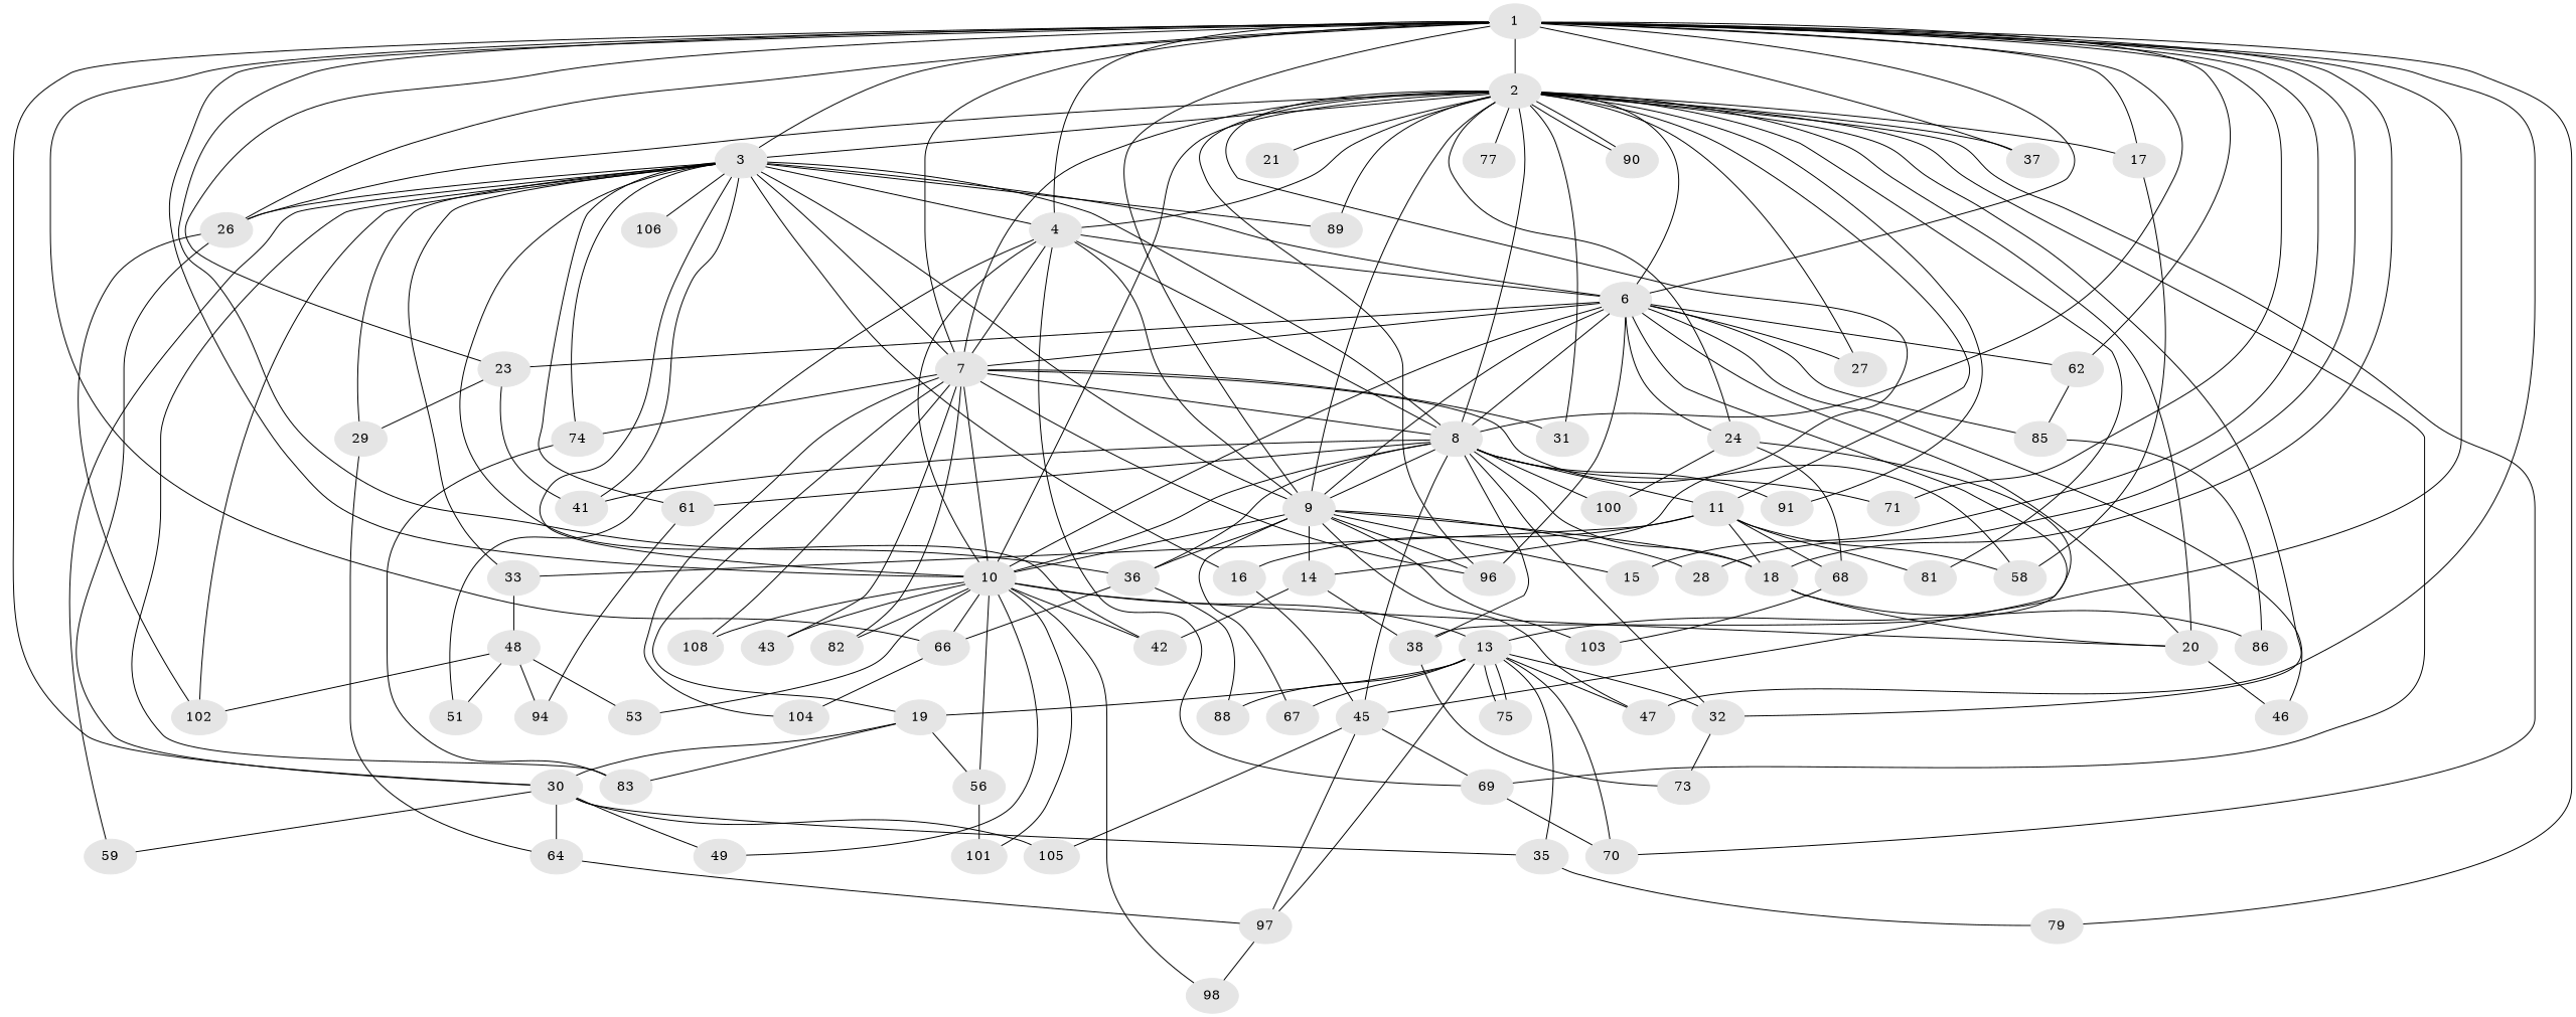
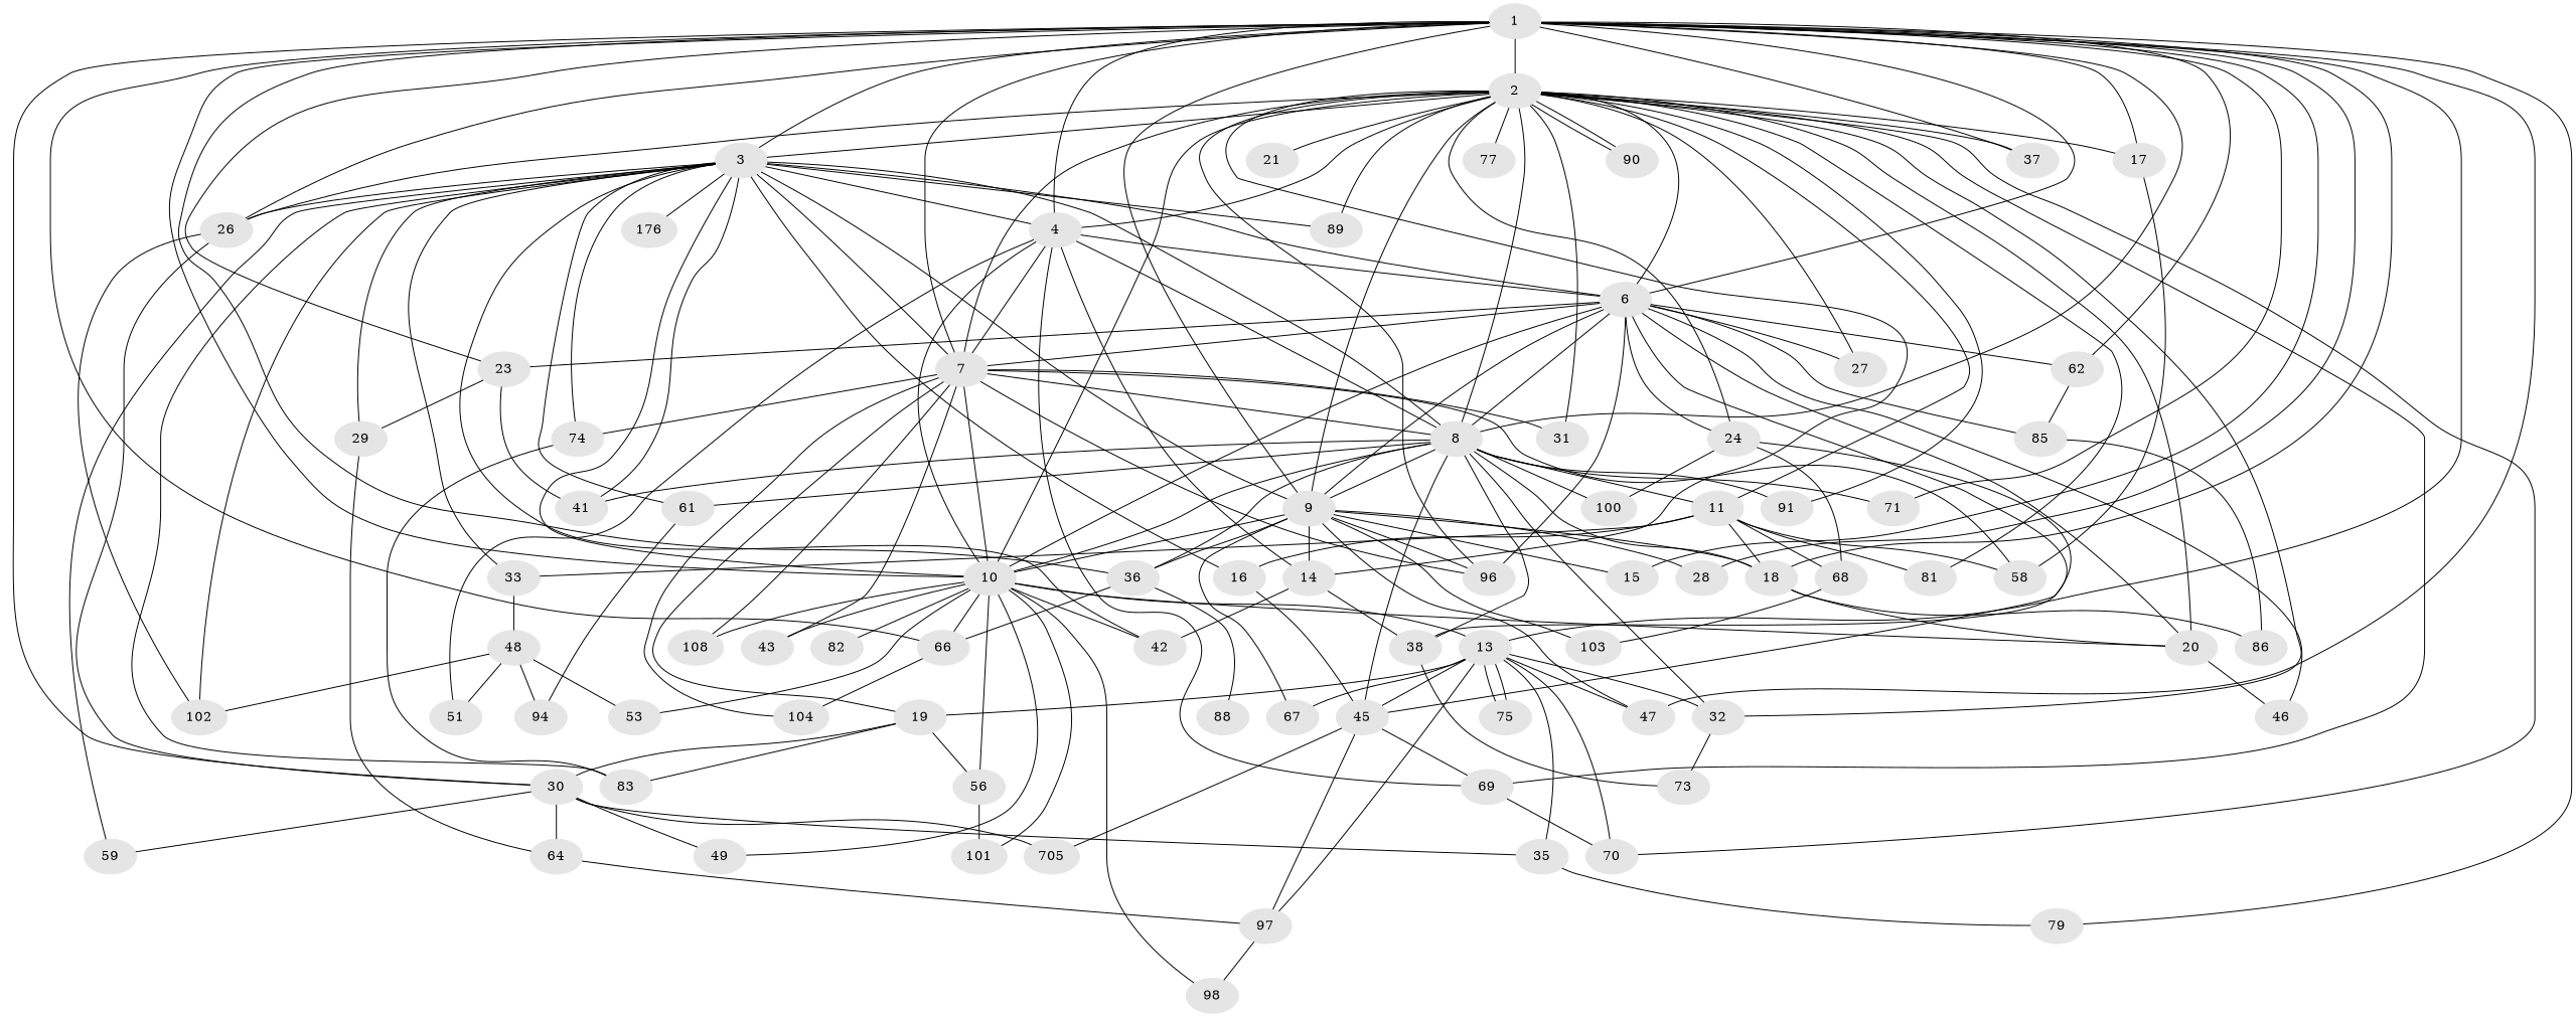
  graph {
    node [color=gray90 style=filled]
    1 [super="+12"]
    2 [super="+5"]
    3 [super="+25"]
    4
    6 [super="+34"]
    7 [super="+54"]
    8 [super="+95"]
    9 [super="+52"]
    10 [super="+72"]
    13 [super="+93"]
    15
    17 [super="+22"]
    18 [super="+80"]
    23
    26 [super="+63"]
    28
    30 [super="+87"]
    36 [super="+84"]
    37
    47 [super="+60"]
    62
    66 [super="+111"]
    71
    79
    11 [super="+40"]
    14
    20 [super="+92"]
    21
    24 [super="+57"]
    27
    31
    32 [super="+39"]
    69 [super="+76"]
    70
    77
    81
    89
    90
    91
    96 [super="+109"]
    16
    29
    33
    41 [super="+50"]
    42 [super="+65"]
    59
    61
    74 [super="+107"]
    83
    102
-   106
+   106 [label=176]
    51
    38 [super="+44"]
    46
    85
    19 [super="+55"]
    43
    58 [super="+78"]
    82
    104
    108
    45
    100
    67
    103
    49
    53
    56
    98
    101
    35
    75
    88
    97 [super="+99"]
    86
    64
-   105
+   105 [label=705]
    68
    73
    48 [super="+110"]
    94
    1 -- 2 [weight=2]
    1 -- 3
    1 -- 4 [weight=2]
    1 -- 6 [weight=2]
    1 -- 7
    1 -- 8
    1 -- 9 [weight=2]
    1 -- 10
    1 -- 13
    1 -- 15
    1 -- 17
    1 -- 18
    1 -- 23
    1 -- 26
    1 -- 28
    1 -- 30
    1 -- 36
    1 -- 37
    1 -- 47
    1 -- 62
    1 -- 66
    1 -- 71
    1 -- 79
    2 -- 3 [weight=2]
    2 -- 4 [weight=2]
    2 -- 6 [weight=2]
    2 -- 7 [weight=2]
    2 -- 8 [weight=2]
    2 -- 9 [weight=2]
    2 -- 10 [weight=2]
    2 -- 17
    2 -- 26
    2 -- 37
    2 -- 11
    2 -- 14
    2 -- 20
    2 -- 21 [weight=2]
    2 -- 24
    2 -- 27
    2 -- 31
    2 -- 32
    2 -- 69
    2 -- 70
    2 -- 77
    2 -- 81
    2 -- 89
    2 -- 90
    2 -- 90
    2 -- 91
    2 -- 96
    3 -- 4
    3 -- 6
    3 -- 7
    3 -- 8
    3 -- 9 [weight=2]
    3 -- 10
    3 -- 26
    3 -- 89
    3 -- 16
    3 -- 29
    3 -- 33
    3 -- 41
    3 -- 42
    3 -- 59
    3 -- 61
    3 -- 74
    3 -- 83
    3 -- 102
    3 -- 106
    4 -- 6
    4 -- 7
    4 -- 8
-   4 -- 9
+   4 -- 14
    4 -- 10
    4 -- 69
    4 -- 51
    6 -- 7 [weight=2]
    6 -- 8
    6 -- 9
    6 -- 10
    6 -- 23
    6 -- 62
    6 -- 20
    6 -- 24
    6 -- 27
    6 -- 96
    6 -- 38
    6 -- 46
    6 -- 85
    7 -- 8
    7 -- 10
    7 -- 31
    7 -- 96
    7 -- 74
    7 -- 19
    7 -- 43
    7 -- 58
-   7 -- 82
    7 -- 104
    7 -- 108
    8 -- 9
    8 -- 10
    8 -- 18
    8 -- 36
    8 -- 71
    8 -- 11
    8 -- 32
    8 -- 91
    8 -- 41
    8 -- 61
    8 -- 38
    8 -- 45
    8 -- 100
    9 -- 10
    9 -- 15
    9 -- 18
    9 -- 28
    9 -- 36
    9 -- 47
    9 -- 14
    9 -- 96
    9 -- 67
    9 -- 103
    10 -- 13
    10 -- 66
    10 -- 20
    10 -- 42
    10 -- 43
    10 -- 82
    10 -- 108
    10 -- 49
    10 -- 53
    10 -- 56
    10 -- 98
    10 -- 101
    13 -- 47
    13 -- 32
    13 -- 70
    13 -- 19 [weight=2]
    13 -- 67
    13 -- 35
    13 -- 75
    13 -- 75
-   13 -- 88
+   13 -- 45
    13 -- 97
    17 -- 58
    18 -- 20
    18 -- 86
    23 -- 29
    23 -- 41
    26 -- 30
    26 -- 102
    30 -- 59
    30 -- 49
    30 -- 35
    30 -- 64
    30 -- 105
    36 -- 66
    36 -- 88
    62 -- 85
    66 -- 104
    11 -- 18
    11 -- 81
    11 -- 16
    11 -- 33
    11 -- 58
    11 -- 68
    14 -- 42
    14 -- 38
    20 -- 46
    24 -- 45
    24 -- 100
    24 -- 68
    32 -- 73
    69 -- 70
    16 -- 45
    29 -- 64
    33 -- 48
    61 -- 94
    74 -- 83
    38 -- 73
    85 -- 86
    19 -- 30
    19 -- 83
    19 -- 56
    45 -- 69
    45 -- 97
    45 -- 105
    56 -- 101
    35 -- 79
    97 -- 98
    64 -- 97
    68 -- 103
    48 -- 102
    48 -- 51
    48 -- 53
    48 -- 94
  }
